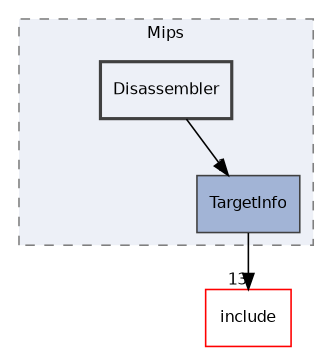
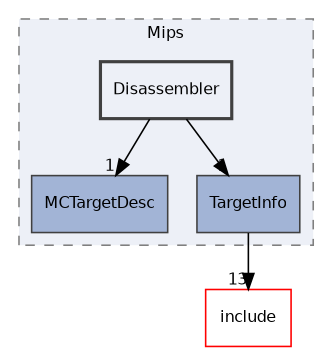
  digraph {
    compound=true
    node [color=grey25 fillcolor="#a2b4d6" fontname=Helvetica fontsize=10 shape=box style="filled,"]
    edge [fontname=Helvetica fontsize=10 headlabel=1 labeldistance=1.5 labelfontname=Helvetica labelfontsize=10]
+   n1 [label=MCTargetDesc]
    n2 [label=TargetInfo]
    n3 [fillcolor="#edf0f7" label=Disassembler style="filled,bold,"]
    n4 [color=red fillcolor="#edf0f7" label=include style=""]
    subgraph cluster_1 {
      bgcolor="#edf0f7"
      fontname=Helvetica
      fontsize=10
      label=Mips
      pencolor=grey50
      style="filled,dashed,"
+     n1
      n2
      n3
    }
    n2 -> n4 [headlabel=13]
+   n3 -> n1
    n3 -> n2
  }
